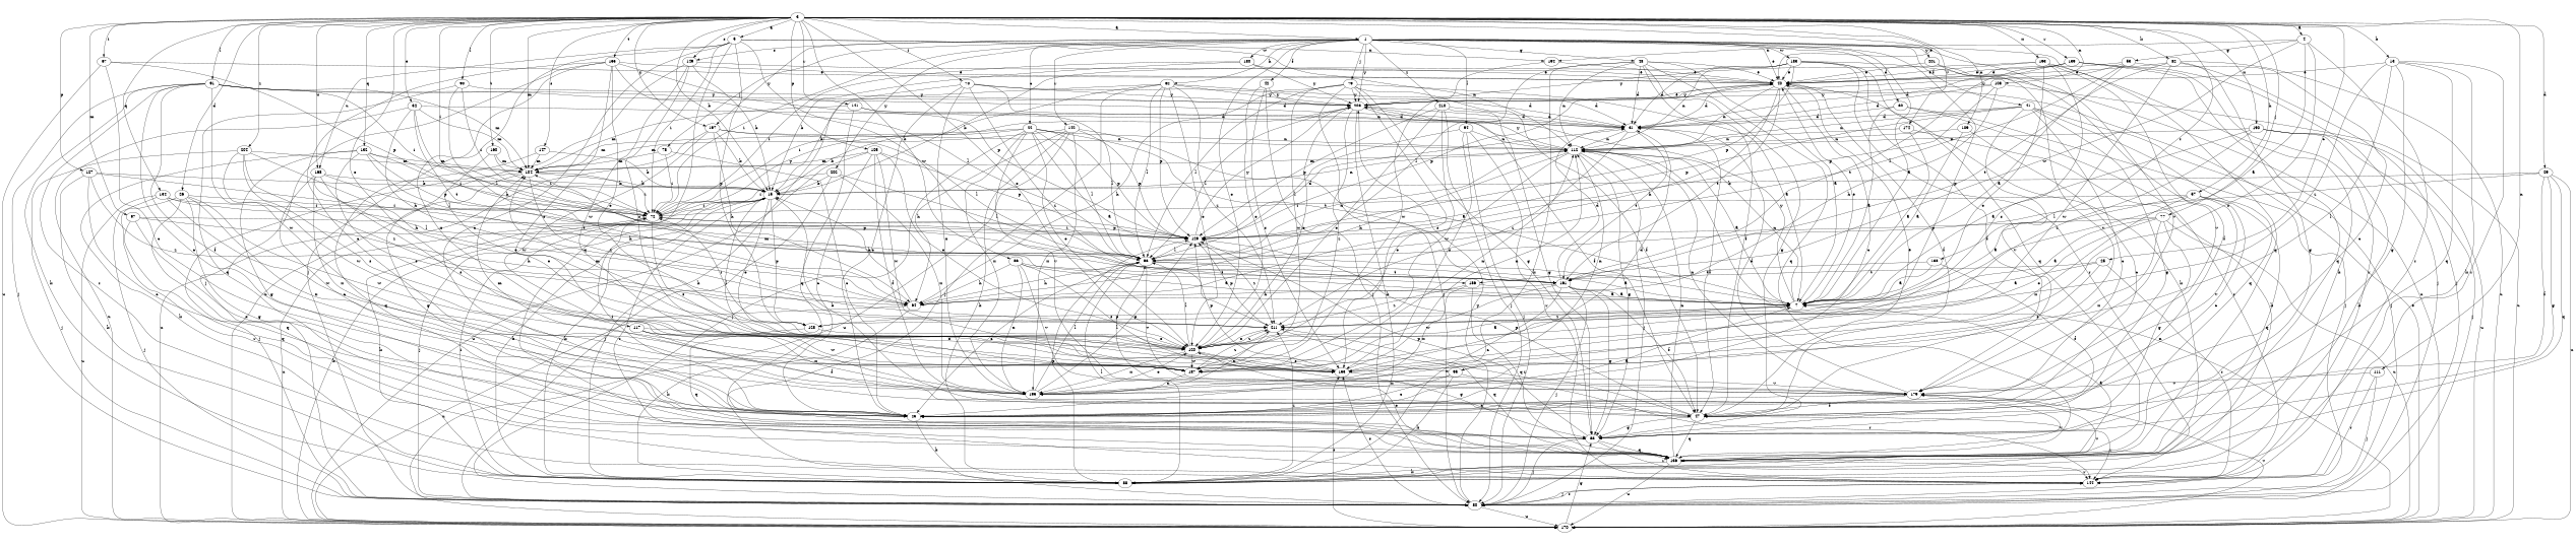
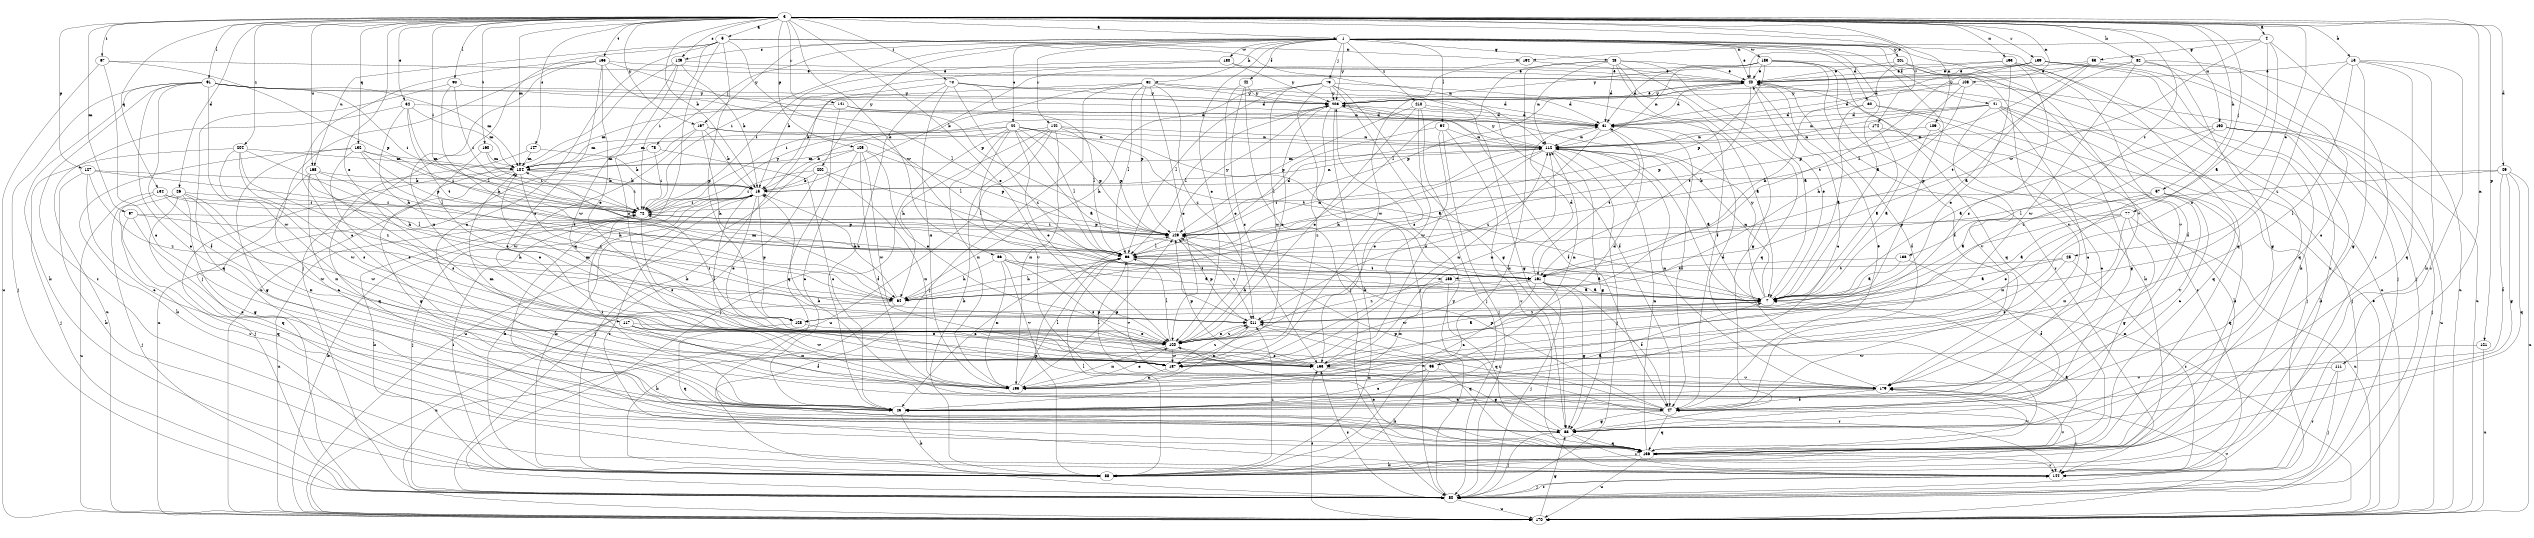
  strict digraph {
    fontname="DejaVu Serif"
    node [fontname="DejaVu Serif"]
    edge [fontname="DejaVu Serif"]
    n1 [label=3]
    1
    4
    5
    13
    15
    n7 [label=25]
    26
    29
    32
    40
    57
    67
    70
    72
    77
    82
    86
    90
    91
    97
    104
    108
    109
    111
    117
    120
+   121
    125
    127
    132
    134
    138
    139
    141
    147
    149
    155
    160
    168
    174
    190
    193
    197
    204
    7
    22
    30
    41
    42
    48
    62
    78
    79
    94
    128
    136
    142
    179
    180
    183
    201
    202
    203
    210
    53
    144
    153
    186
    194
    23
    80
    112
    211
    55
    88
    95
    161
    195
    187
    96
    47
    170
    31
    64
    129
    n1 -> 1 [label=a]
    n1 -> 4 [label=a]
    n1 -> 5 [label=a]
    n1 -> 13 [label=b]
    n1 -> 15 [label=b]
    n1 -> n7 [label=c]
    n1 -> 26 [label=d]
    n1 -> 29 [label=d]
    n1 -> 32 [label=e]
    n1 -> 40 [label=e]
    n1 -> 57 [label=h]
    n1 -> 67 [label=i]
    n1 -> 70 [label=i]
    n1 -> 72 [label=i]
    n1 -> 77 [label=j]
    n1 -> 82 [label=k]
    n1 -> 86 [label=k]
    n1 -> 90 [label=l]
    n1 -> 91 [label=l]
    n1 -> 97 [label=m]
    n1 -> 104 [label=m]
    n1 -> 108 [label=n]
    n1 -> 109 [label=n]
    n1 -> 111 [label=n]
    n1 -> 117 [label=o]
    n1 -> 120 [label=o]
+   n1 -> 121 [label=p]
    n1 -> 125 [label=p]
    n1 -> 127 [label=p]
    n1 -> 132 [label=q]
    n1 -> 134 [label=q]
    n1 -> 138 [label=r]
    n1 -> 139 [label=r]
    n1 -> 141 [label=r]
    n1 -> 147 [label=s]
    n1 -> 149 [label=s]
    n1 -> 155 [label=t]
    n1 -> 160 [label=t]
    n1 -> 168 [label=u]
    n1 -> 174 [label=v]
    n1 -> 190 [label=x]
    n1 -> 193 [label=x]
    n1 -> 197 [label=y]
    n1 -> 204 [label=z]
    1 -> 40 [label=e]
    1 -> 72 [label=i]
    1 -> 120 [label=o]
    1 -> 149 [label=s]
    1 -> 197 [label=y]
    1 -> 7 [label=a]
    1 -> 22 [label=c]
    1 -> 30 [label=d]
    1 -> 41 [label=f]
    1 -> 42 [label=f]
    1 -> 48 [label=g]
    1 -> 62 [label=h]
    1 -> 78 [label=j]
    1 -> 79 [label=j]
    1 -> 94 [label=l]
    1 -> 128 [label=p]
    1 -> 136 [label=q]
    1 -> 142 [label=r]
    1 -> 179 [label=v]
    1 -> 180 [label=w]
    1 -> 183 [label=w]
    1 -> 201 [label=y]
    1 -> 202 [label=y]
    1 -> 203 [label=y]
    1 -> 210 [label=z]
    4 -> 7 [label=a]
    4 -> 53 [label=g]
    4 -> 144 [label=r]
    4 -> 153 [label=s]
    4 -> 186 [label=w]
    4 -> 194 [label=x]
    5 -> 72 [label=i]
    5 -> 168 [label=u]
    5 -> 128 [label=p]
    5 -> 136 [label=q]
    5 -> 186 [label=w]
    5 -> 194 [label=x]
    5 -> 23 [label=c]
    5 -> 80 [label=j]
    5 -> 112 [label=n]
    13 -> 40 [label=e]
    13 -> 136 [label=q]
    13 -> 144 [label=r]
    13 -> 211 [label=z]
    13 -> 55 [label=g]
    13 -> 88 [label=k]
    13 -> 95 [label=l]
    15 -> 72 [label=i]
    15 -> 120 [label=o]
    15 -> 128 [label=p]
    15 -> 144 [label=r]
    15 -> 80 [label=j]
    15 -> 112 [label=n]
    15 -> 88 [label=k]
    15 -> 95 [label=l]
    n7 -> 7 [label=a]
    n7 -> 144 [label=r]
    n7 -> 153 [label=s]
    n7 -> 161 [label=t]
    26 -> 72 [label=i]
    26 -> 136 [label=q]
    26 -> 144 [label=r]
    26 -> 55 [label=g]
    26 -> 195 [label=x]
    26 -> 187 [label=w]
    29 -> 15 [label=b]
    29 -> 136 [label=q]
    29 -> 55 [label=g]
    29 -> 96 [label=l]
    29 -> 47 [label=f]
    29 -> 170 [label=u]
    32 -> 104 [label=m]
    32 -> 161 [label=t]
    32 -> 96 [label=l]
    32 -> 170 [label=u]
    32 -> 31 [label=d]
    32 -> 64 [label=h]
    40 -> 203 [label=y]
    40 -> 23 [label=c]
-   40 -> 112 [label=n]
+   142 -> 112 [label=n]
    40 -> 88 [label=k]
    40 -> 161 [label=t]
    40 -> 47 [label=f]
    40 -> 31 [label=d]
-   40 -> 64 [label=h]
+   201 -> 64 [label=h]
    40 -> 129 [label=p]
    57 -> 72 [label=i]
    57 -> 7 [label=a]
    57 -> 136 [label=q]
    57 -> 179 [label=v]
    57 -> 23 [label=c]
    57 -> 195 [label=x]
    67 -> 40 [label=e]
    67 -> 23 [label=c]
    67 -> 170 [label=u]
    67 -> 129 [label=p]
    70 -> 203 [label=y]
    70 -> 23 [label=c]
    70 -> 112 [label=n]
    70 -> 211 [label=z]
    70 -> 88 [label=k]
    70 -> 195 [label=x]
    70 -> 31 [label=d]
    72 -> 203 [label=y]
    72 -> 153 [label=s]
    72 -> 88 [label=k]
    72 -> 170 [label=u]
    72 -> 129 [label=p]
    77 -> 120 [label=o]
    77 -> 7 [label=a]
    77 -> 55 [label=g]
    77 -> 195 [label=x]
    77 -> 170 [label=u]
    77 -> 129 [label=p]
    82 -> 40 [label=e]
    82 -> 7 [label=a]
    82 -> 80 [label=j]
    82 -> 55 [label=g]
    82 -> 187 [label=w]
    82 -> 170 [label=u]
    86 -> 7 [label=a]
    86 -> 179 [label=v]
    86 -> 153 [label=s]
    86 -> 161 [label=t]
    86 -> 195 [label=x]
    86 -> 64 [label=h]
    90 -> 72 [label=i]
    90 -> 136 [label=q]
    90 -> 203 [label=y]
    90 -> 64 [label=h]
    91 -> 72 [label=i]
    91 -> 104 [label=m]
    91 -> 203 [label=y]
    91 -> 144 [label=r]
    91 -> 23 [label=c]
    91 -> 80 [label=j]
    91 -> 88 [label=k]
    91 -> 187 [label=w]
    91 -> 47 [label=f]
    91 -> 31 [label=d]
    97 -> 136 [label=q]
    97 -> 23 [label=c]
    97 -> 64 [label=h]
    97 -> 129 [label=p]
    104 -> 15 [label=b]
    104 -> 72 [label=i]
    104 -> 80 [label=j]
    104 -> 211 [label=z]
    104 -> 55 [label=g]
    108 -> 203 [label=y]
    108 -> 170 [label=u]
    108 -> 31 [label=d]
    108 -> 64 [label=h]
    108 -> 129 [label=p]
    109 -> 7 [label=a]
    109 -> 23 [label=c]
    109 -> 112 [label=n]
    111 -> 179 [label=v]
    111 -> 144 [label=r]
    111 -> 80 [label=j]
    117 -> 120 [label=o]
    117 -> 195 [label=x]
    117 -> 187 [label=w]
    117 -> 47 [label=f]
    120 -> 104 [label=m]
    120 -> 7 [label=a]
    120 -> 153 [label=s]
    120 -> 211 [label=z]
-   120 -> 55 [label=g]
+   153 -> 55 [label=g]
    120 -> 195 [label=x]
    120 -> 187 [label=w]
    120 -> 96 [label=l]
+   121 -> 187 [label=w]
+   121 -> 170 [label=u]
    125 -> 104 [label=m]
    125 -> 120 [label=o]
    125 -> 23 [label=c]
    125 -> 187 [label=w]
    125 -> 47 [label=f]
    125 -> 170 [label=u]
    125 -> 129 [label=p]
    127 -> 15 [label=b]
    127 -> 23 [label=c]
    127 -> 211 [label=z]
    127 -> 88 [label=k]
    127 -> 161 [label=t]
    132 -> 72 [label=i]
    132 -> 104 [label=m]
    132 -> 153 [label=s]
    132 -> 55 [label=g]
    132 -> 88 [label=k]
    132 -> 96 [label=l]
    132 -> 129 [label=p]
    134 -> 72 [label=i]
    134 -> 80 [label=j]
    134 -> 187 [label=w]
    134 -> 96 [label=l]
    134 -> 170 [label=u]
    138 -> 7 [label=a]
    138 -> 161 [label=t]
    138 -> 47 [label=f]
    139 -> 40 [label=e]
    139 -> 136 [label=q]
    139 -> 144 [label=r]
    139 -> 80 [label=j]
    139 -> 161 [label=t]
    139 -> 31 [label=d]
    141 -> 104 [label=m]
    141 -> 136 [label=q]
    141 -> 96 [label=l]
    141 -> 31 [label=d]
    147 -> 15 [label=b]
    147 -> 104 [label=m]
    147 -> 136 [label=q]
    149 -> 15 [label=b]
    149 -> 40 [label=e]
    149 -> 153 [label=s]
    149 -> 187 [label=w]
    149 -> 170 [label=u]
    155 -> 40 [label=e]
    155 -> 120 [label=o]
    155 -> 153 [label=s]
    155 -> 23 [label=c]
    155 -> 80 [label=j]
    155 -> 195 [label=x]
    155 -> 96 [label=l]
    155 -> 129 [label=p]
    160 -> 72 [label=i]
    160 -> 104 [label=m]
    160 -> 120 [label=o]
    168 -> 15 [label=b]
    168 -> 120 [label=o]
    168 -> 153 [label=s]
    168 -> 23 [label=c]
    168 -> 195 [label=x]
    168 -> 64 [label=h]
    174 -> 7 [label=a]
    174 -> 112 [label=n]
    174 -> 88 [label=k]
    190 -> 7 [label=a]
    190 -> 80 [label=j]
    190 -> 112 [label=n]
    190 -> 211 [label=z]
    190 -> 88 [label=k]
    190 -> 170 [label=u]
    193 -> 40 [label=e]
    193 -> 120 [label=o]
    193 -> 179 [label=v]
    193 -> 203 [label=y]
    193 -> 153 [label=s]
    193 -> 88 [label=k]
    197 -> 15 [label=b]
    197 -> 112 [label=n]
    197 -> 187 [label=w]
    197 -> 96 [label=l]
    197 -> 170 [label=u]
    197 -> 64 [label=h]
    204 -> 104 [label=m]
    204 -> 153 [label=s]
    204 -> 80 [label=j]
    204 -> 211 [label=z]
    204 -> 187 [label=w]
    204 -> 64 [label=h]
    7 -> 40 [label=e]
    7 -> 104 [label=m]
    7 -> 128 [label=p]
    7 -> 203 [label=y]
    7 -> 112 [label=n]
    7 -> 211 [label=z]
    22 -> 15 [label=b]
    22 -> 104 [label=m]
    22 -> 120 [label=o]
    22 -> 7 [label=a]
    22 -> 179 [label=v]
    22 -> 80 [label=j]
    22 -> 112 [label=n]
    22 -> 161 [label=t]
    22 -> 195 [label=x]
    22 -> 96 [label=l]
    22 -> 129 [label=p]
    30 -> 7 [label=a]
    30 -> 144 [label=r]
    30 -> 80 [label=j]
    30 -> 31 [label=d]
    41 -> 136 [label=q]
    41 -> 179 [label=v]
    41 -> 23 [label=c]
    41 -> 80 [label=j]
    41 -> 112 [label=n]
    41 -> 55 [label=g]
    41 -> 31 [label=d]
    41 -> 129 [label=p]
    42 -> 120 [label=o]
    42 -> 203 [label=y]
    42 -> 153 [label=s]
    42 -> 80 [label=j]
    48 -> 40 [label=e]
    48 -> 7 [label=a]
    48 -> 136 [label=q]
    48 -> 112 [label=n]
    48 -> 55 [label=g]
    48 -> 88 [label=k]
    48 -> 96 [label=l]
    48 -> 47 [label=f]
    48 -> 31 [label=d]
    62 -> 15 [label=b]
    62 -> 72 [label=i]
    62 -> 120 [label=o]
    62 -> 203 [label=y]
    62 -> 80 [label=j]
    62 -> 211 [label=z]
    62 -> 96 [label=l]
    62 -> 31 [label=d]
    62 -> 129 [label=p]
    78 -> 72 [label=i]
    78 -> 104 [label=m]
    78 -> 23 [label=c]
    79 -> 7 [label=a]
    79 -> 203 [label=y]
    79 -> 153 [label=s]
    79 -> 80 [label=j]
    79 -> 55 [label=g]
    79 -> 187 [label=w]
    79 -> 96 [label=l]
    79 -> 47 [label=f]
    79 -> 64 [label=h]
    94 -> 144 [label=r]
    94 -> 153 [label=s]
    94 -> 80 [label=j]
    94 -> 112 [label=n]
    94 -> 96 [label=l]
    128 -> 72 [label=i]
    128 -> 120 [label=o]
    128 -> 136 [label=q]
    136 -> 120 [label=o]
    136 -> 7 [label=a]
    136 -> 179 [label=v]
    136 -> 144 [label=r]
    136 -> 112 [label=n]
    136 -> 88 [label=k]
    136 -> 170 [label=u]
    142 -> 104 [label=m]
    142 -> 7 [label=a]
    142 -> 88 [label=k]
    142 -> 195 [label=x]
    142 -> 170 [label=u]
    142 -> 64 [label=h]
    142 -> 129 [label=p]
    179 -> 23 [label=c]
    179 -> 112 [label=n]
    179 -> 96 [label=l]
    179 -> 47 [label=f]
    179 -> 31 [label=d]
    180 -> 15 [label=b]
    180 -> 40 [label=e]
    180 -> 72 [label=i]
    180 -> 203 [label=y]
    183 -> 15 [label=b]
    183 -> 40 [label=e]
    183 -> 136 [label=q]
    183 -> 144 [label=r]
    183 -> 112 [label=n]
    183 -> 47 [label=f]
    183 -> 170 [label=u]
    183 -> 31 [label=d]
    183 -> 129 [label=p]
    201 -> 40 [label=e]
    201 -> 179 [label=v]
    201 -> 47 [label=f]
    202 -> 15 [label=b]
    202 -> 72 [label=i]
    202 -> 80 [label=j]
    202 -> 195 [label=x]
    202 -> 96 [label=l]
    203 -> 40 [label=e]
    203 -> 120 [label=o]
    203 -> 88 [label=k]
    203 -> 187 [label=z]
    203 -> 96 [label=l]
    203 -> 47 [label=f]
    203 -> 31 [label=d]
    210 -> 120 [label=o]
    210 -> 80 [label=j]
    210 -> 55 [label=g]
    210 -> 187 [label=w]
    210 -> 31 [label=d]
    210 -> 129 [label=p]
    53 -> 40 [label=e]
    53 -> 203 [label=y]
    53 -> 23 [label=c]
    53 -> 161 [label=t]
    53 -> 96 [label=l]
    144 -> 80 [label=j]
    153 -> 179 [label=v]
    153 -> 112 [label=n]
    153 -> 31 [label=d]
    153 -> 129 [label=p]
    186 -> 7 [label=a]
    186 -> 136 [label=q]
    186 -> 211 [label=z]
    186 -> 195 [label=x]
    194 -> 40 [label=e]
    194 -> 187 [label=w]
    23 -> 72 [label=i]
    23 -> 7 [label=a]
    23 -> 88 [label=k]
    80 -> 203 [label=y]
    80 -> 144 [label=r]
    80 -> 153 [label=s]
    80 -> 170 [label=u]
    112 -> 104 [label=m]
    112 -> 120 [label=o]
    112 -> 7 [label=a]
    112 -> 203 [label=y]
    112 -> 80 [label=j]
    112 -> 55 [label=g]
    112 -> 64 [label=h]
    211 -> 120 [label=o]
    211 -> 136 [label=q]
    211 -> 195 [label=x]
    211 -> 129 [label=p]
    55 -> 136 [label=q]
    55 -> 144 [label=r]
    55 -> 80 [label=j]
    55 -> 129 [label=p]
    88 -> 15 [label=b]
    88 -> 72 [label=i]
    88 -> 179 [label=v]
    88 -> 211 [label=z]
    88 -> 96 [label=l]
    88 -> 129 [label=p]
    95 -> 144 [label=r]
    95 -> 23 [label=c]
    95 -> 112 [label=n]
    95 -> 88 [label=k]
    95 -> 195 [label=x]
    161 -> 7 [label=a]
    161 -> 23 [label=c]
    161 -> 80 [label=j]
    161 -> 55 [label=g]
    161 -> 187 [label=w]
    161 -> 47 [label=f]
    161 -> 31 [label=d]
    161 -> 64 [label=h]
    195 -> 104 [label=m]
    195 -> 120 [label=o]
    195 -> 96 [label=l]
    195 -> 129 [label=p]
    187 -> 112 [label=n]
    187 -> 211 [label=z]
    187 -> 195 [label=x]
    96 -> 7 [label=a]
    96 -> 179 [label=v]
    96 -> 23 [label=c]
    96 -> 112 [label=n]
    96 -> 161 [label=t]
    96 -> 64 [label=h]
    47 -> 15 [label=b]
    47 -> 40 [label=e]
    47 -> 136 [label=q]
    47 -> 144 [label=r]
    47 -> 211 [label=z]
    47 -> 55 [label=g]
    47 -> 129 [label=p]
    170 -> 15 [label=b]
    170 -> 40 [label=e]
    170 -> 179 [label=v]
    170 -> 153 [label=s]
    170 -> 112 [label=n]
    170 -> 55 [label=g]
    31 -> 112 [label=n]
    31 -> 211 [label=z]
    31 -> 161 [label=t]
    31 -> 47 [label=f]
    64 -> 15 [label=b]
    64 -> 88 [label=k]
    64 -> 170 [label=u]
    129 -> 72 [label=i]
    129 -> 203 [label=y]
    129 -> 211 [label=z]
    129 -> 96 [label=l]
    129 -> 31 [label=d]
  }
